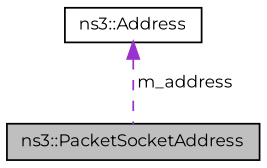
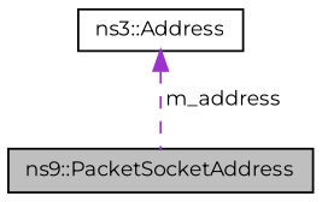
  digraph {
    fontname=Montserrat
    node [color=black fontname=Montserrat fontsize=10 shape=record style=filled]
-   n1 [fillcolor=grey75 fontcolor=black height=0.2 label="ns3::PacketSocketAddress" width=0.4]
+   n1 [fillcolor=grey75 fontcolor=black height=0.2 label="ns9::PacketSocketAddress" width=0.4]
    n2 [fillcolor=white height=0.2 label="ns3::Address" width=0.4]
    n2 -> n1 [color=darkorchid3 dir=back fontname=Montserrat fontsize=10 label=" m_address" labelfontname=Helvetica labelfontsize=10 style=dashed]
  }
